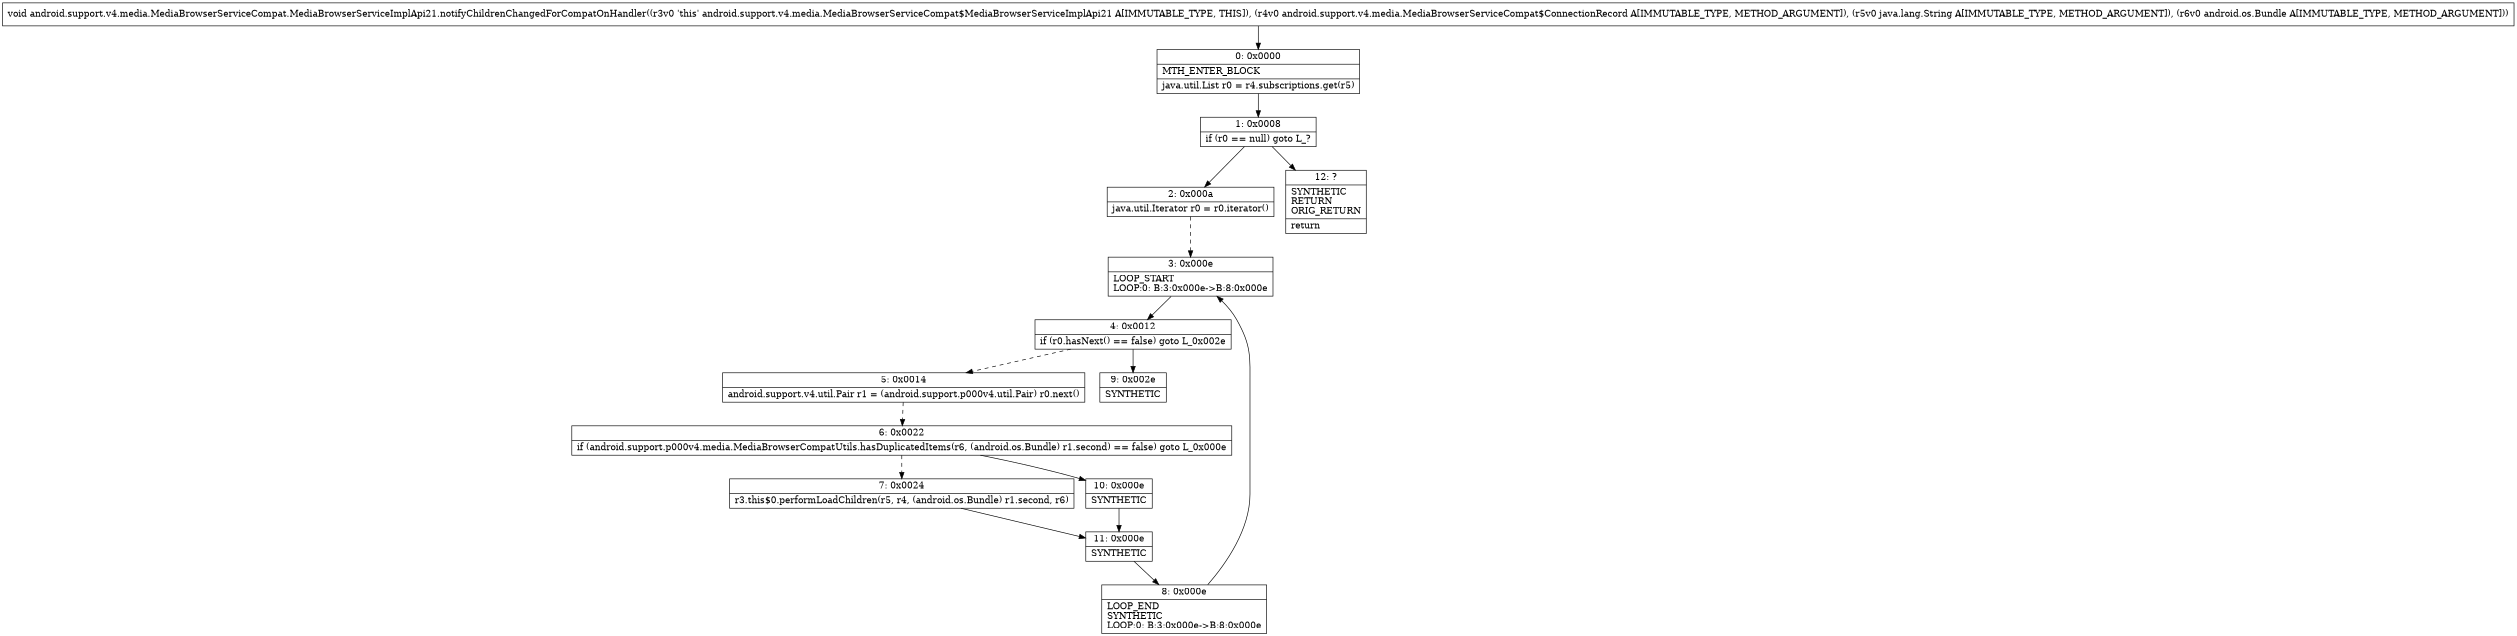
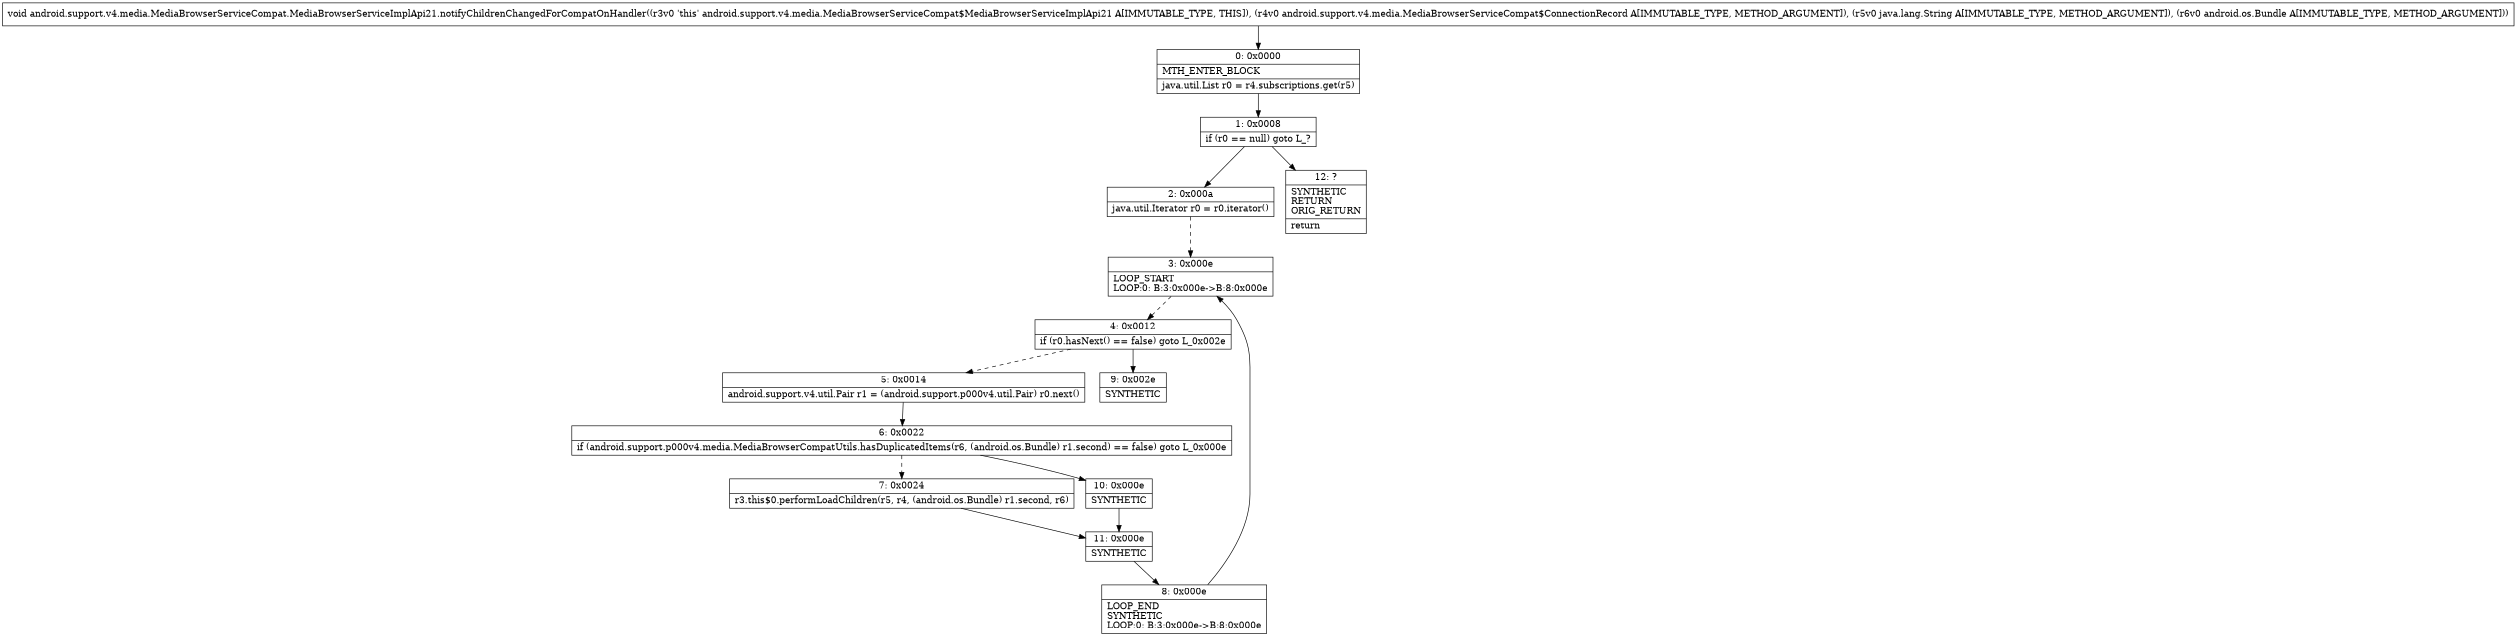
  digraph {
    node [shape=record]
    n1 [label="{0\:\ 0x0000|MTH_ENTER_BLOCK\l|java.util.List r0 = r4.subscriptions.get(r5)\l}"]
    n2 [label="{1\:\ 0x0008|if (r0 == null) goto L_?\l}"]
    n3 [label="{2\:\ 0x000a|java.util.Iterator r0 = r0.iterator()\l}"]
    n4 [label="{12\:\ ?|SYNTHETIC\lRETURN\lORIG_RETURN\l|return\l}"]
    n5 [label="{3\:\ 0x000e|LOOP_START\lLOOP:0: B:3:0x000e\-\>B:8:0x000e\l}"]
    n6 [label="{4\:\ 0x0012|if (r0.hasNext() == false) goto L_0x002e\l}"]
    n7 [label="{5\:\ 0x0014|android.support.v4.util.Pair r1 = (android.support.p000v4.util.Pair) r0.next()\l}"]
    n8 [label="{9\:\ 0x002e|SYNTHETIC\l}"]
    n9 [label="{6\:\ 0x0022|if (android.support.p000v4.media.MediaBrowserCompatUtils.hasDuplicatedItems(r6, (android.os.Bundle) r1.second) == false) goto L_0x000e\l}"]
    n10 [label="{7\:\ 0x0024|r3.this$0.performLoadChildren(r5, r4, (android.os.Bundle) r1.second, r6)\l}"]
    n11 [label="{10\:\ 0x000e|SYNTHETIC\l}"]
    n12 [label="{11\:\ 0x000e|SYNTHETIC\l}"]
    n13 [label="{8\:\ 0x000e|LOOP_END\lSYNTHETIC\lLOOP:0: B:3:0x000e\-\>B:8:0x000e\l}"]
    n14 [label="{void android.support.v4.media.MediaBrowserServiceCompat.MediaBrowserServiceImplApi21.notifyChildrenChangedForCompatOnHandler((r3v0 'this' android.support.v4.media.MediaBrowserServiceCompat$MediaBrowserServiceImplApi21 A[IMMUTABLE_TYPE, THIS]), (r4v0 android.support.v4.media.MediaBrowserServiceCompat$ConnectionRecord A[IMMUTABLE_TYPE, METHOD_ARGUMENT]), (r5v0 java.lang.String A[IMMUTABLE_TYPE, METHOD_ARGUMENT]), (r6v0 android.os.Bundle A[IMMUTABLE_TYPE, METHOD_ARGUMENT])) }"]
    n1 -> n2
    n2 -> n3 [style=solid]
    n2 -> n4
    n3 -> n5 [style=dashed]
-   n5 -> n6
+   n5 -> n6 [style=dashed]
    n6 -> n7 [style=dashed]
    n6 -> n8
-   n7 -> n9 [style=dashed]
+   n7 -> n9
    n9 -> n10 [style=dashed]
    n9 -> n11
    n10 -> n12
    n11 -> n12
    n12 -> n13
    n13 -> n5
    n14 -> n1
  }
